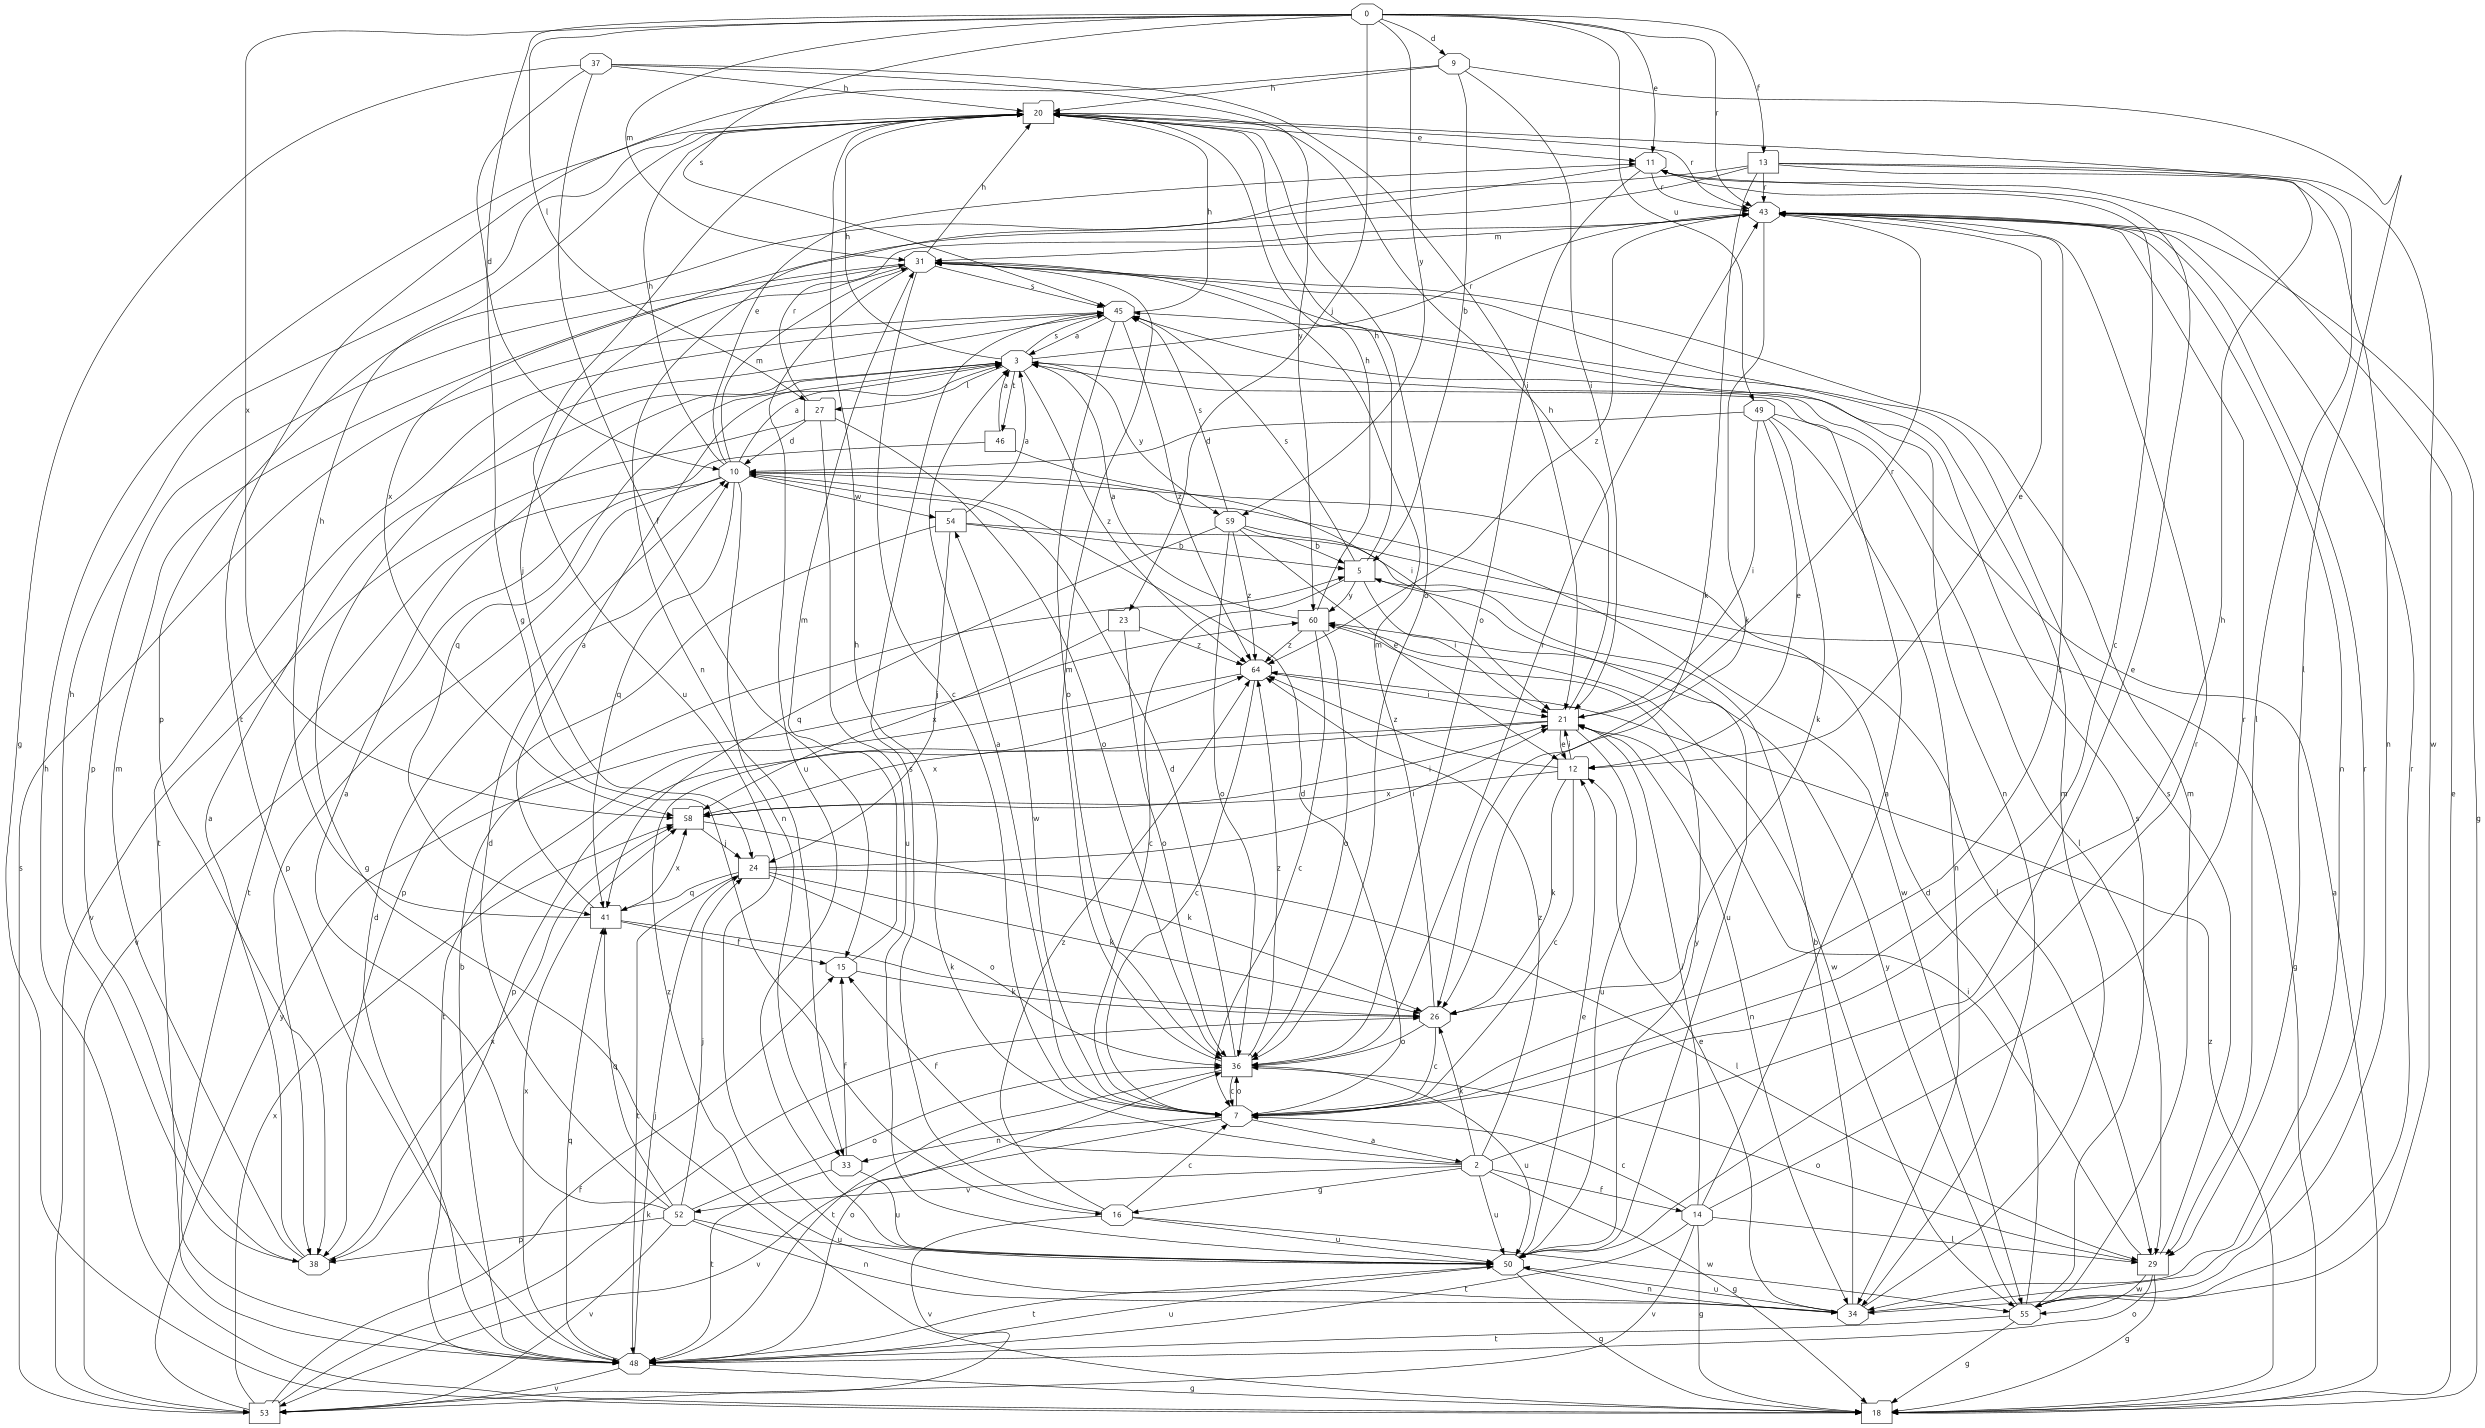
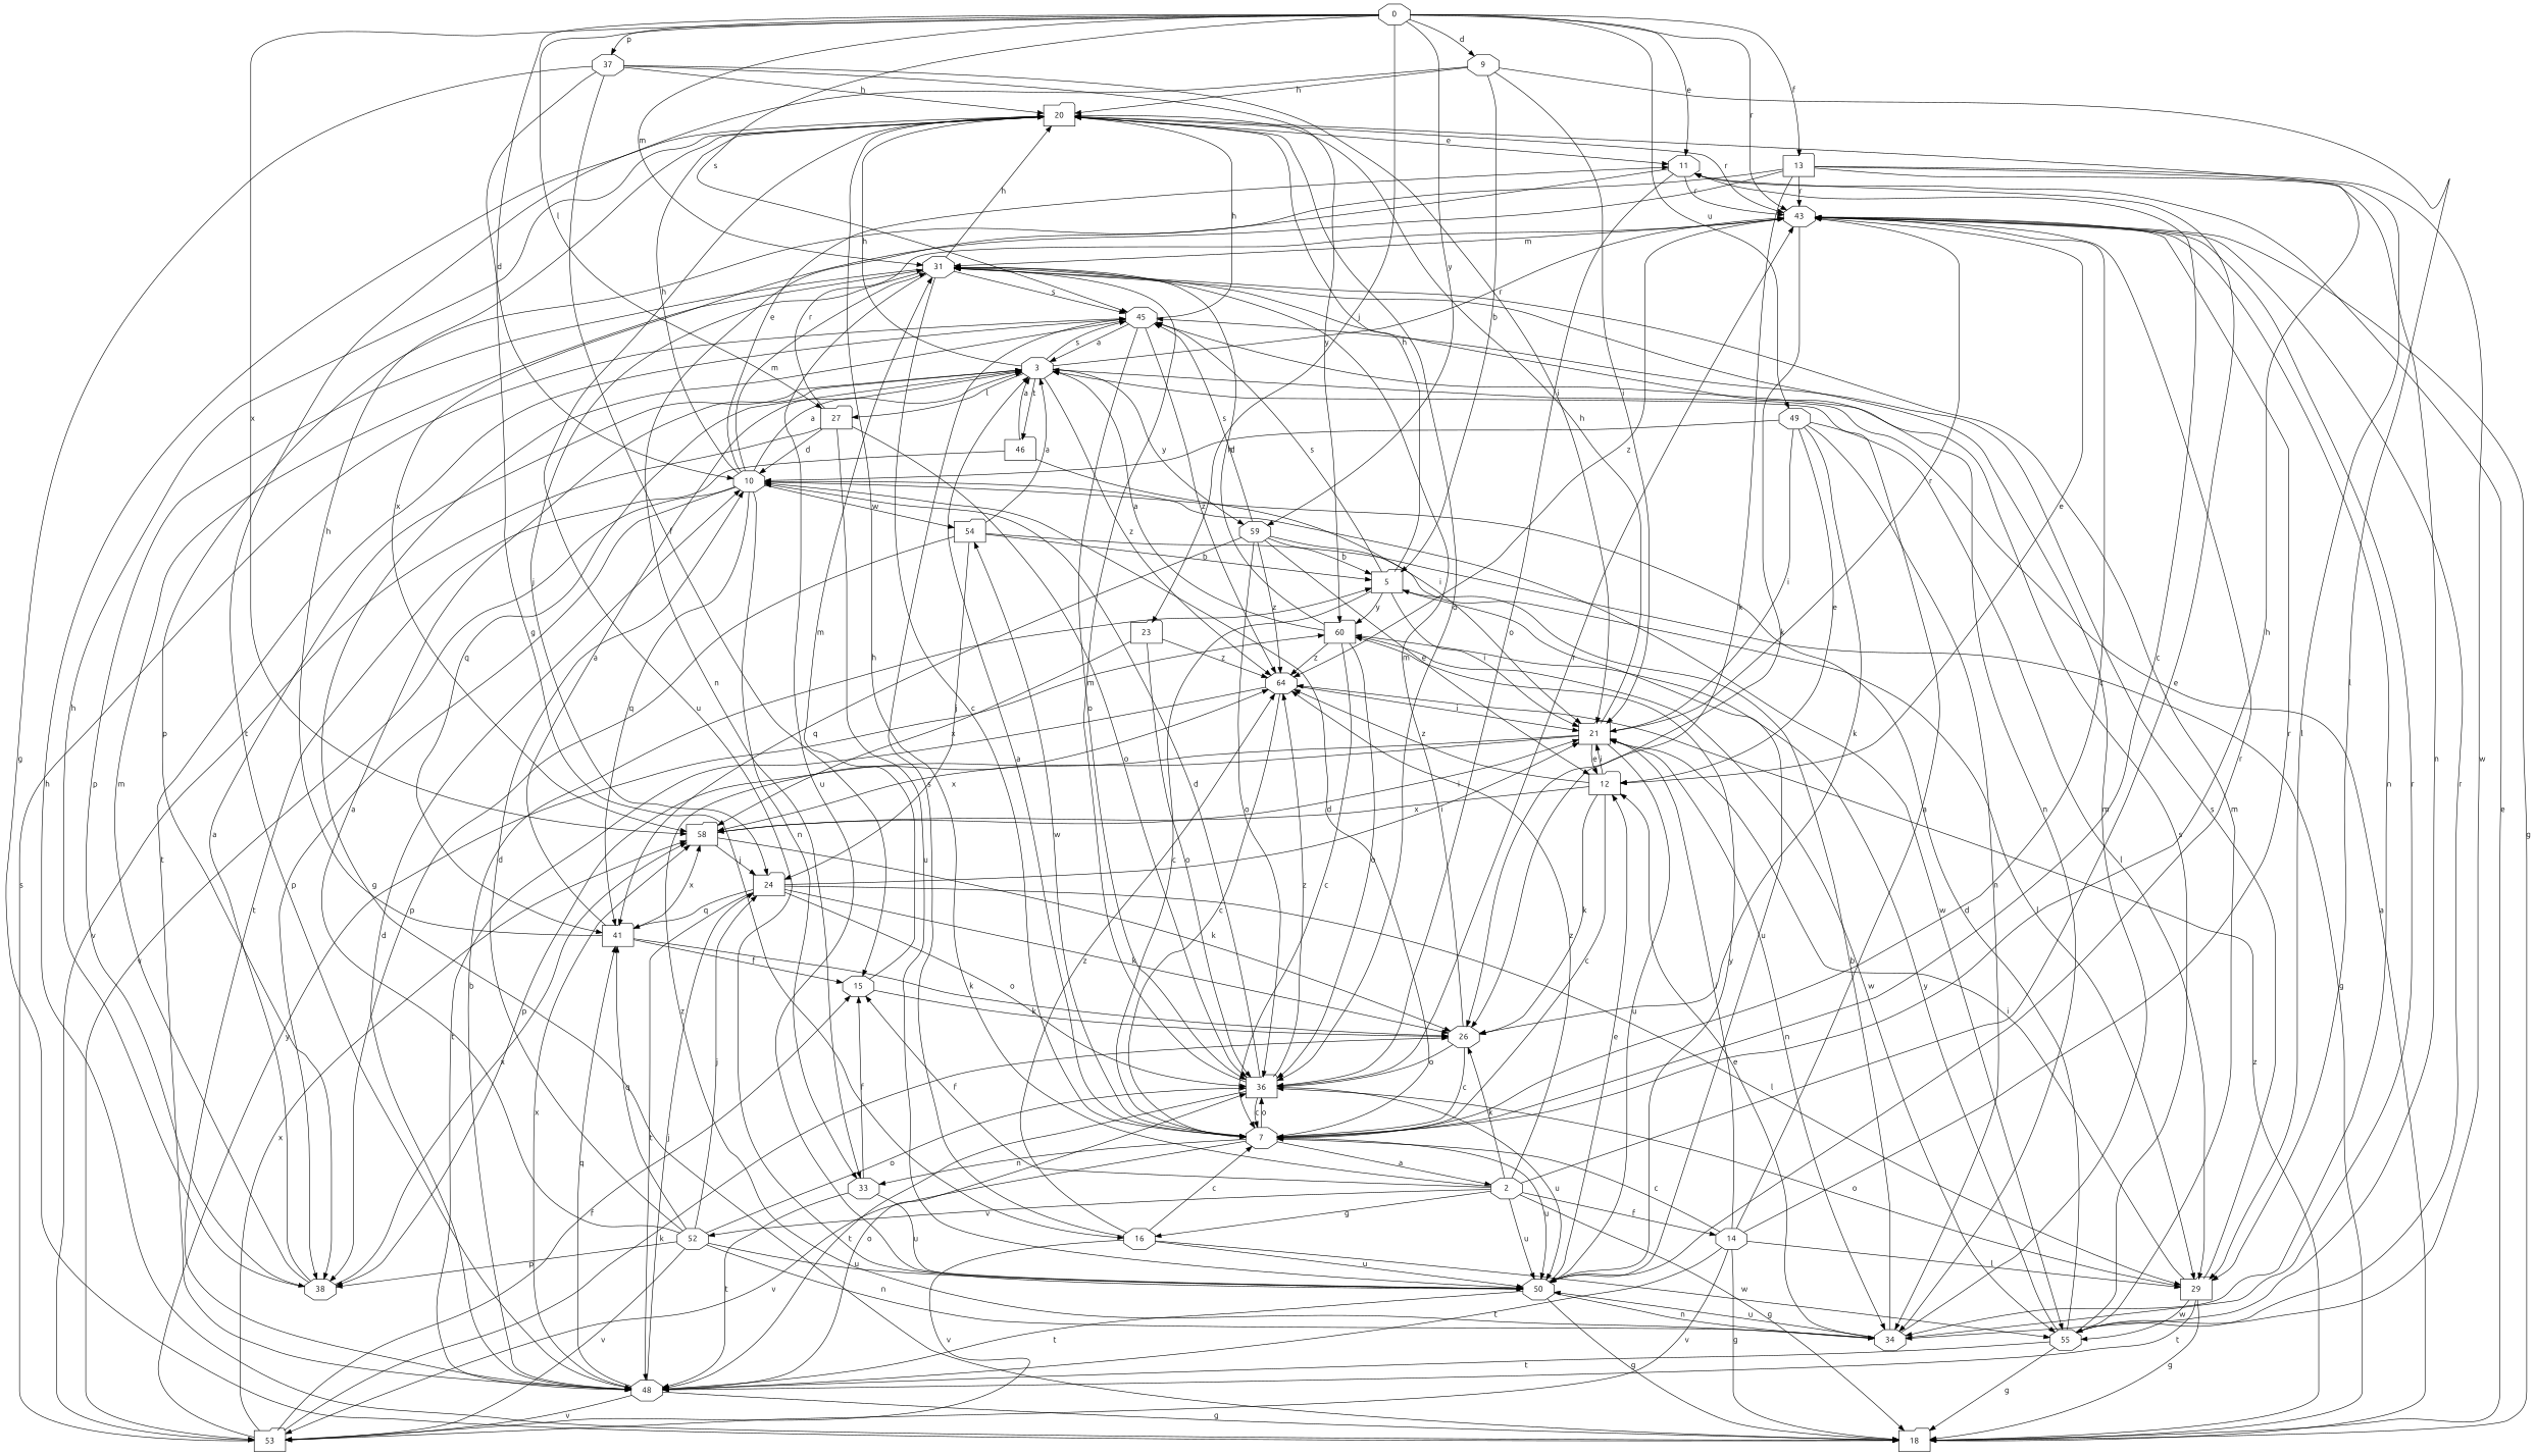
  strict digraph {
    fontname=Ubuntu
    node [fontname=Ubuntu shape=octagon]
    edge [fontname=Ubuntu]
    0
    9
    11
    13 [shape=folder]
    16
    23 [shape=folder]
    27 [shape=folder]
    31
    37
    43
    45
    49
    58 [shape=folder]
    59
    20 [shape=folder]
    5 [shape=folder]
    21 [shape=folder]
    29 [shape=folder]
    48
    7
    33
    36 [shape=folder]
    26
    38
    55
    34
    50
    64
    53 [shape=folder]
    10
    24 [shape=folder]
    15
    18 [shape=folder]
    60 [shape=folder]
    12 [shape=folder]
    3
    41 [shape=folder]
    2
    14
    52
    46 [shape=folder]
    54 [shape=folder]
    0 -> 9 [label=d]
    0 -> 11 [label=e]
    0 -> 13 [label=f]
    0 -> 16 [label=g]
    0 -> 23 [label=j]
    0 -> 27 [label=l]
    0 -> 31 [label=m]
+   0 -> 37 [label=p]
    0 -> 43 [label=r]
    0 -> 45 [label=s]
    0 -> 49 [label=u]
    0 -> 58 [label=x]
    0 -> 59 [label=y]
    9 -> 20 [label=h]
    9 -> 5 [label=b]
    9 -> 21 [label=i]
    9 -> 29 [label=l]
    9 -> 48 [label=t]
    11 -> 43 [label=r]
    11 -> 7 [label=c]
    11 -> 33 [label=n]
    11 -> 36 [label=o]
    13 -> 43 [label=r]
    13 -> 58 [label=x]
    13 -> 29 [label=l]
    13 -> 26 [label=k]
    13 -> 38 [label=p]
    13 -> 55 [label=w]
    13 -> 34 [label=n]
    16 -> 45 [label=s]
    16 -> 7 [label=c]
    16 -> 55 [label=w]
    16 -> 50 [label=u]
    16 -> 64 [label=z]
    16 -> 53 [label=v]
    23 -> 58 [label=x]
    23 -> 36 [label=o]
    23 -> 64 [label=z]
    27 -> 43 [label=r]
    27 -> 36 [label=o]
    27 -> 50 [label=u]
    27 -> 53 [label=v]
    27 -> 10 [label=d]
    31 -> 45 [label=s]
    31 -> 20 [label=h]
    31 -> 7 [label=c]
    31 -> 38 [label=p]
    31 -> 34 [label=n]
    31 -> 50 [label=u]
    31 -> 24 [label=j]
    37 -> 20 [label=h]
    37 -> 21 [label=i]
    37 -> 10 [label=d]
    37 -> 15 [label=f]
    37 -> 18 [label=g]
    37 -> 60 [label=y]
    43 -> 31 [label=m]
    43 -> 7 [label=c]
    43 -> 26 [label=k]
    43 -> 34 [label=n]
    43 -> 64 [label=z]
    43 -> 18 [label=g]
    43 -> 12 [label=e]
    45 -> 20 [label=h]
    45 -> 48 [label=t]
    45 -> 36 [label=o]
    45 -> 64 [label=z]
    45 -> 18 [label=g]
    45 -> 3 [label=a]
    49 -> 21 [label=i]
    49 -> 29 [label=l]
    49 -> 26 [label=k]
    49 -> 34 [label=n]
    49 -> 10 [label=d]
    49 -> 12 [label=e]
    58 -> 21 [label=i]
    58 -> 26 [label=k]
    58 -> 24 [label=j]
    59 -> 45 [label=s]
    59 -> 5 [label=b]
    59 -> 29 [label=l]
    59 -> 36 [label=o]
    59 -> 64 [label=z]
    59 -> 12 [label=e]
    59 -> 41 [label=q]
    20 -> 11 [label=e]
    20 -> 43 [label=r]
    20 -> 36 [label=o]
    20 -> 50 [label=u]
    5 -> 45 [label=s]
    5 -> 20 [label=h]
    5 -> 21 [label=i]
    5 -> 7 [label=c]
    5 -> 50 [label=u]
    5 -> 60 [label=y]
    21 -> 43 [label=r]
    21 -> 58 [label=x]
    21 -> 20 [label=h]
    21 -> 38 [label=p]
    21 -> 34 [label=n]
    21 -> 50 [label=u]
    21 -> 12 [label=e]
    29 -> 45 [label=s]
    29 -> 21 [label=i]
-   29 -> 48 [label=o]
+   29 -> 48 [label=t]
    29 -> 36 [label=o]
    29 -> 55 [label=w]
    29 -> 18 [label=g]
    48 -> 58 [label=x]
    48 -> 5 [label=b]
    48 -> 36 [label=o]
-   48 -> 50 [label=u]
+   7 -> 50 [label=u]
    48 -> 53 [label=v]
    48 -> 10 [label=d]
    48 -> 24 [label=j]
    48 -> 18 [label=g]
    48 -> 41 [label=q]
    7 -> 20 [label=h]
    7 -> 33 [label=n]
    7 -> 36 [label=o]
    7 -> 53 [label=v]
    7 -> 10 [label=d]
    7 -> 3 [label=a]
    7 -> 2 [label=a]
    7 -> 54 [label=w]
    33 -> 48 [label=t]
    33 -> 50 [label=u]
    33 -> 15 [label=f]
    36 -> 31 [label=m]
    36 -> 43 [label=r]
    36 -> 48 [label=t]
    36 -> 7 [label=c]
    36 -> 50 [label=u]
    36 -> 64 [label=z]
    36 -> 10 [label=d]
    26 -> 31 [label=m]
    26 -> 7 [label=c]
    26 -> 36 [label=o]
    38 -> 31 [label=m]
    38 -> 58 [label=x]
    38 -> 20 [label=h]
    38 -> 3 [label=a]
    55 -> 31 [label=m]
    55 -> 43 [label=r]
    55 -> 45 [label=s]
    55 -> 48 [label=t]
    55 -> 10 [label=d]
    55 -> 18 [label=g]
    55 -> 60 [label=y]
    34 -> 31 [label=m]
    34 -> 43 [label=r]
    34 -> 5 [label=b]
    34 -> 50 [label=u]
    34 -> 64 [label=z]
    34 -> 12 [label=e]
    50 -> 43 [label=r]
    50 -> 48 [label=t]
    50 -> 34 [label=n]
    50 -> 18 [label=g]
    50 -> 60 [label=y]
    50 -> 12 [label=e]
    64 -> 21 [label=i]
    64 -> 48 [label=t]
    64 -> 7 [label=c]
    53 -> 45 [label=s]
    53 -> 58 [label=x]
    53 -> 26 [label=k]
    53 -> 15 [label=f]
    53 -> 60 [label=y]
    10 -> 11 [label=e]
    10 -> 31 [label=m]
    10 -> 20 [label=h]
    10 -> 33 [label=n]
    10 -> 38 [label=p]
    10 -> 55 [label=w]
    10 -> 53 [label=v]
    10 -> 3 [label=a]
    10 -> 41 [label=q]
    10 -> 54 [label=w]
    24 -> 21 [label=i]
    24 -> 29 [label=l]
    24 -> 48 [label=t]
    24 -> 36 [label=o]
    24 -> 26 [label=k]
    24 -> 41 [label=q]
    15 -> 31 [label=m]
    15 -> 26 [label=k]
    18 -> 11 [label=e]
    18 -> 20 [label=h]
    18 -> 64 [label=z]
    18 -> 3 [label=a]
-   60 -> 20 [label=h]
+   60 -> 31 [label=h]
    60 -> 7 [label=c]
    60 -> 36 [label=o]
    60 -> 55 [label=w]
    60 -> 64 [label=z]
    60 -> 3 [label=a]
    12 -> 58 [label=x]
    12 -> 21 [label=i]
    12 -> 7 [label=c]
    12 -> 26 [label=k]
    12 -> 64 [label=z]
    3 -> 27 [label=l]
    3 -> 43 [label=r]
    3 -> 45 [label=s]
    3 -> 59 [label=y]
    3 -> 20 [label=h]
    3 -> 64 [label=z]
    3 -> 41 [label=q]
    3 -> 46 [label=t]
    41 -> 58 [label=x]
    41 -> 20 [label=h]
    41 -> 26 [label=k]
    41 -> 15 [label=f]
    41 -> 3 [label=a]
    2 -> 11 [label=e]
    2 -> 16 [label=g]
    2 -> 20 [label=h]
    2 -> 26 [label=k]
    2 -> 50 [label=u]
    2 -> 64 [label=z]
    2 -> 15 [label=f]
    2 -> 18 [label=g]
    2 -> 14 [label=f]
    2 -> 52 [label=v]
    14 -> 43 [label=r]
    14 -> 21 [label=i]
    14 -> 29 [label=l]
    14 -> 48 [label=t]
    14 -> 7 [label=c]
    14 -> 53 [label=v]
    14 -> 18 [label=g]
    14 -> 3 [label=a]
    52 -> 36 [label=o]
    52 -> 38 [label=p]
    52 -> 34 [label=n]
    52 -> 50 [label=u]
    52 -> 53 [label=v]
    52 -> 10 [label=d]
    52 -> 24 [label=j]
    52 -> 3 [label=a]
    52 -> 41 [label=q]
    46 -> 21 [label=i]
    46 -> 48 [label=t]
    46 -> 3 [label=a]
    54 -> 5 [label=b]
    54 -> 38 [label=p]
    54 -> 24 [label=j]
    54 -> 18 [label=g]
    54 -> 3 [label=a]
  }
